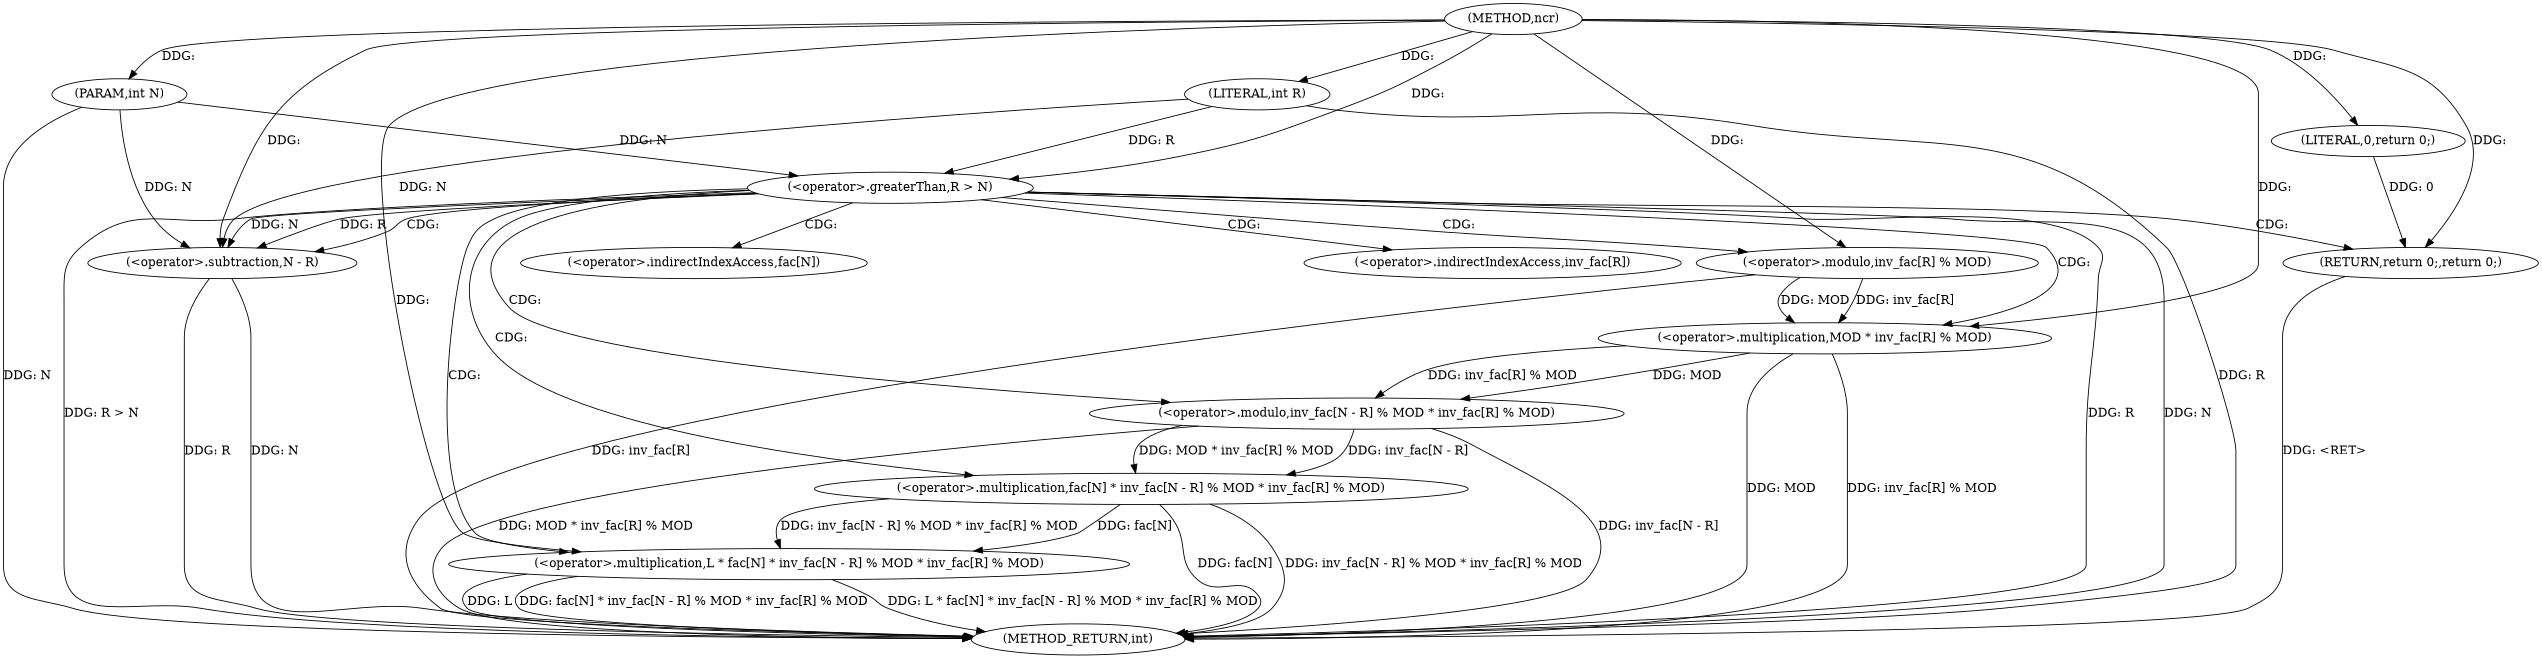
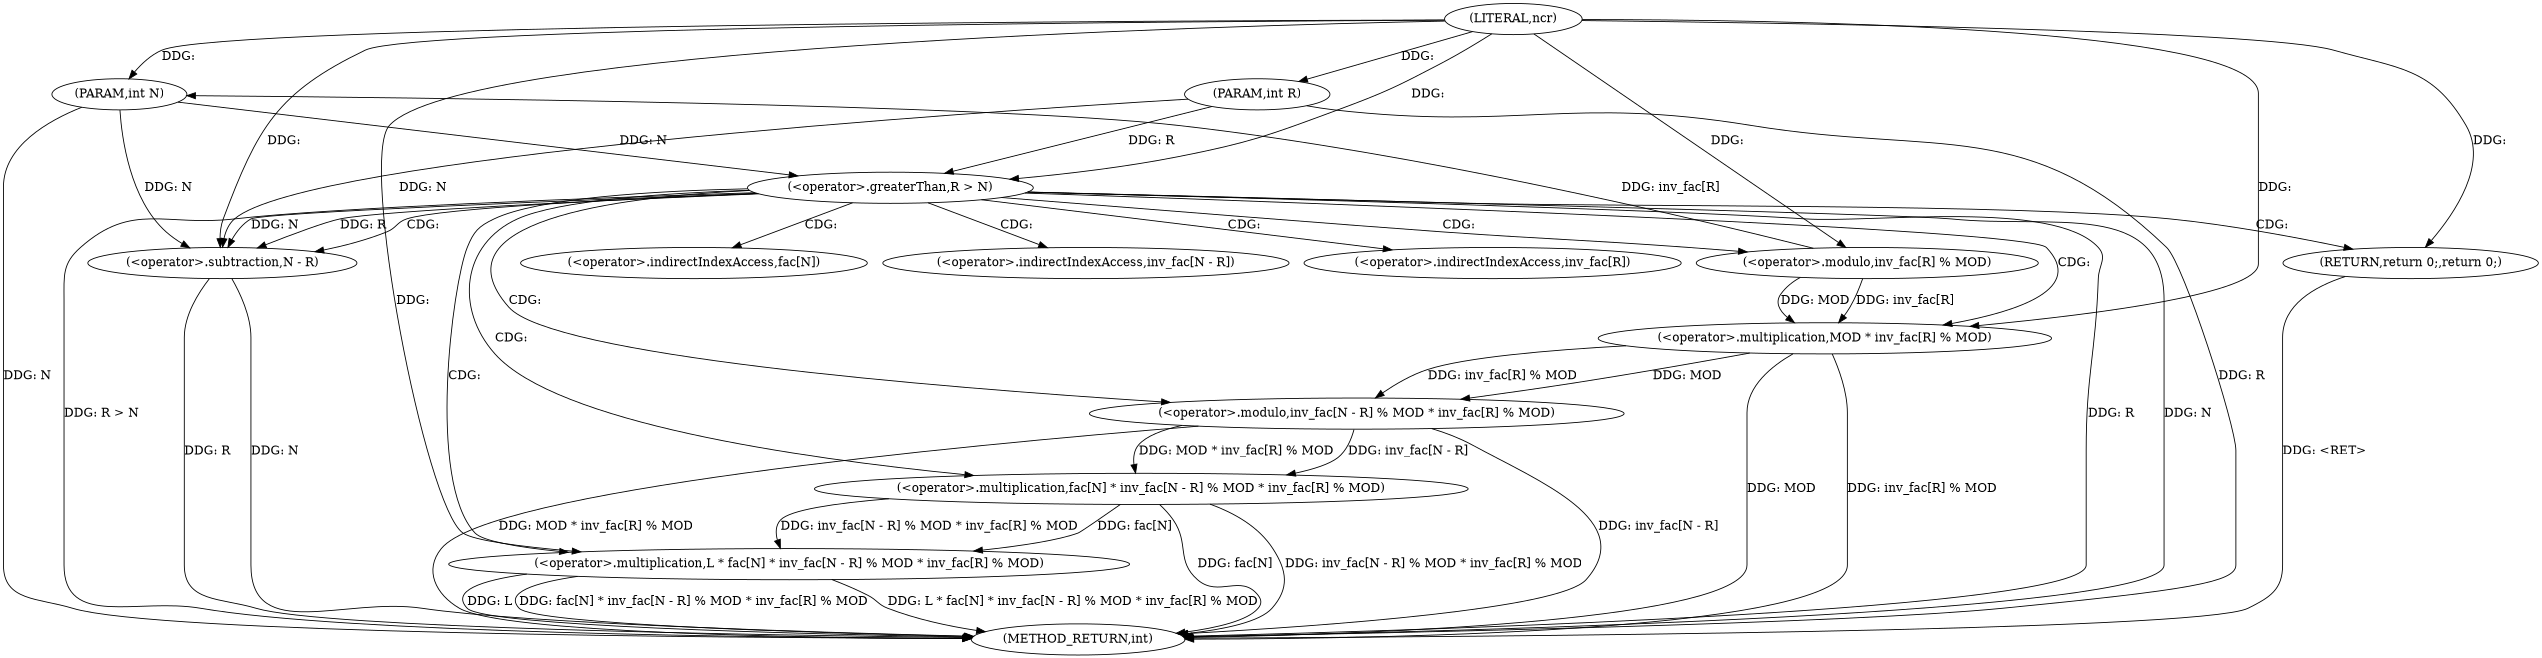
  digraph {
-   n1 [label="(METHOD,ncr)"]
+   n1 [label="(LITERAL,ncr)"]
    n2 [label="(PARAM,int N)"]
-   n3 [label="(LITERAL,int R)"]
+   n3 [label="(PARAM,int R)"]
    n4 [label="(<operator>.multiplication,L * fac[N] * inv_fac[N - R] % MOD * inv_fac[R] % MOD)"]
    n5 [label="(<operator>.greaterThan,R > N)"]
    n6 [label="(RETURN,return 0;,return 0;)"]
-   n7 [label="(LITERAL,0,return 0;)"]
    n8 [label="(<operator>.multiplication,MOD * inv_fac[R] % MOD)"]
    n9 [label="(<operator>.subtraction,N - R)"]
    n10 [label="(<operator>.modulo,inv_fac[R] % MOD)"]
    n11 [label="(METHOD_RETURN,int)"]
    n12 [label="(<operator>.multiplication,fac[N] * inv_fac[N - R] % MOD * inv_fac[R] % MOD)"]
    n13 [label="(<operator>.modulo,inv_fac[N - R] % MOD * inv_fac[R] % MOD)"]
    n14 [label="(<operator>.indirectIndexAccess,fac[N])"]
+   n15 [label="(<operator>.indirectIndexAccess,inv_fac[N - R])"]
    n16 [label="(<operator>.indirectIndexAccess,inv_fac[R])"]
    n1 -> n2 [label="DDG: "]
    n1 -> n3 [label="DDG: "]
    n1 -> n4 [label="DDG: "]
    n1 -> n5 [label="DDG: "]
    n1 -> n6 [label="DDG: "]
-   n1 -> n7 [label="DDG: "]
    n1 -> n8 [label="DDG: "]
    n1 -> n9 [label="DDG: "]
    n1 -> n10 [label="DDG: "]
    n2 -> n5 [label="DDG: N"]
    n2 -> n9 [label="DDG: N"]
    n2 -> n11 [label="DDG: N"]
    n3 -> n5 [label="DDG: R"]
    n3 -> n9 [label="DDG: N"]
    n3 -> n11 [label="DDG: R"]
    n4 -> n11 [label="DDG: fac[N] * inv_fac[N - R] % MOD * inv_fac[R] % MOD"]
    n4 -> n11 [label="DDG: L * fac[N] * inv_fac[N - R] % MOD * inv_fac[R] % MOD"]
    n4 -> n11 [label="DDG: L"]
    n5 -> n4 [label="CDG: "]
    n5 -> n6 [label="CDG: "]
    n5 -> n8 [label="CDG: "]
    n5 -> n9 [label="DDG: N"]
    n5 -> n9 [label="DDG: R"]
    n5 -> n9 [label="CDG: "]
    n5 -> n10 [label="CDG: "]
    n5 -> n11 [label="DDG: R"]
    n5 -> n11 [label="DDG: N"]
    n5 -> n11 [label="DDG: R > N"]
    n5 -> n12 [label="CDG: "]
    n5 -> n13 [label="CDG: "]
    n5 -> n14 [label="CDG: "]
+   n5 -> n15 [label="CDG: "]
    n5 -> n16 [label="CDG: "]
    n6 -> n11 [label="DDG: <RET>"]
-   n7 -> n6 [label="DDG: 0"]
    n8 -> n11 [label="DDG: MOD"]
    n8 -> n11 [label="DDG: inv_fac[R] % MOD"]
    n8 -> n13 [label="DDG: inv_fac[R] % MOD"]
    n8 -> n13 [label="DDG: MOD"]
    n9 -> n11 [label="DDG: N"]
    n9 -> n11 [label="DDG: R"]
    n10 -> n8 [label="DDG: MOD"]
    n10 -> n8 [label="DDG: inv_fac[R]"]
-   n10 -> n11 [label="DDG: inv_fac[R]"]
+   n10 -> n2 [label="DDG: inv_fac[R]"]
    n12 -> n4 [label="DDG: inv_fac[N - R] % MOD * inv_fac[R] % MOD"]
    n12 -> n4 [label="DDG: fac[N]"]
    n12 -> n11 [label="DDG: fac[N]"]
    n12 -> n11 [label="DDG: inv_fac[N - R] % MOD * inv_fac[R] % MOD"]
    n13 -> n11 [label="DDG: inv_fac[N - R]"]
    n13 -> n11 [label="DDG: MOD * inv_fac[R] % MOD"]
    n13 -> n12 [label="DDG: inv_fac[N - R]"]
    n13 -> n12 [label="DDG: MOD * inv_fac[R] % MOD"]
  }
